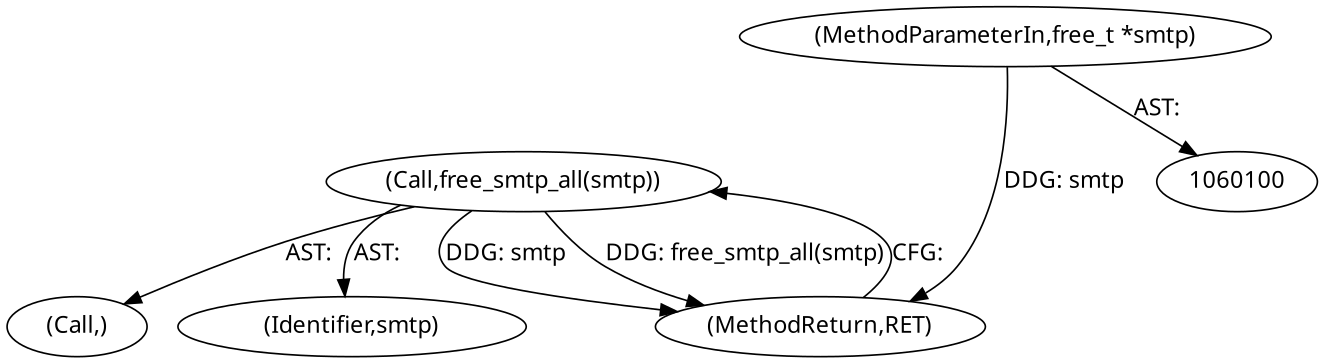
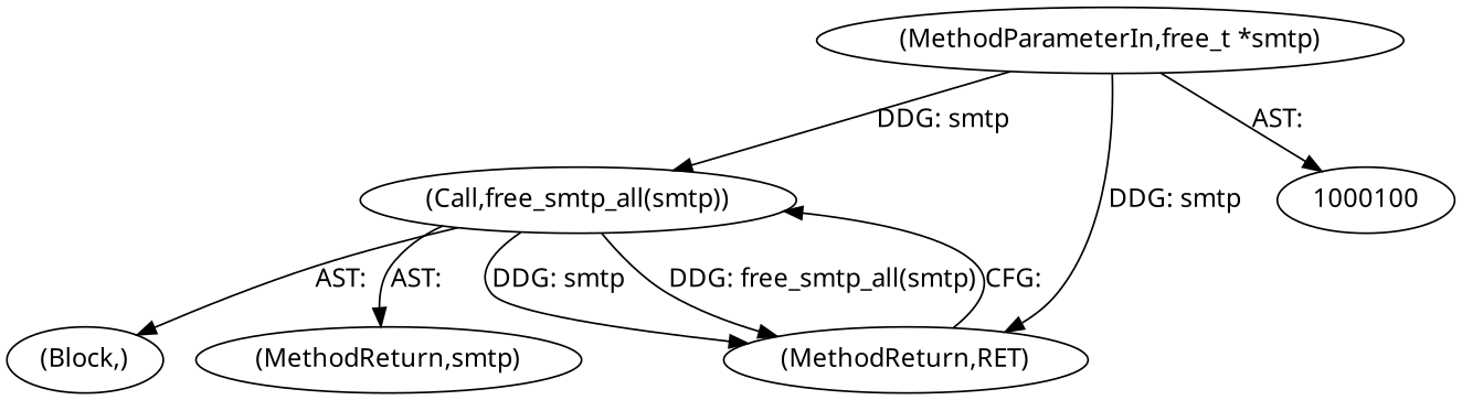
  digraph {
    fontname="Noto Sans"
    node [fontname="Noto Sans"]
    edge [fontname="Noto Sans"]
    n1 [label="(Call,free_smtp_all(smtp))"]
-   n2 [label="(Call,)"]
-   n3 [label="(Identifier,smtp)"]
+   n2 [label="(Block,)"]
+   n3 [label="(MethodReturn,smtp)"]
    n4 [label="(MethodReturn,RET)"]
    n5 [label="(MethodParameterIn,free_t *smtp)"]
-   1000100 [label=1060100]
+   1000100
    n1 -> n2 [label="AST: "]
    n1 -> n3 [label="AST: "]
    n1 -> n4 [label="DDG: smtp"]
    n1 -> n4 [label="DDG: free_smtp_all(smtp)"]
    n4 -> n1 [label="CFG: "]
+   n5 -> n1 [label="DDG: smtp"]
    n5 -> n4 [label="DDG: smtp"]
    n5 -> 1000100 [label="AST: "]
  }
